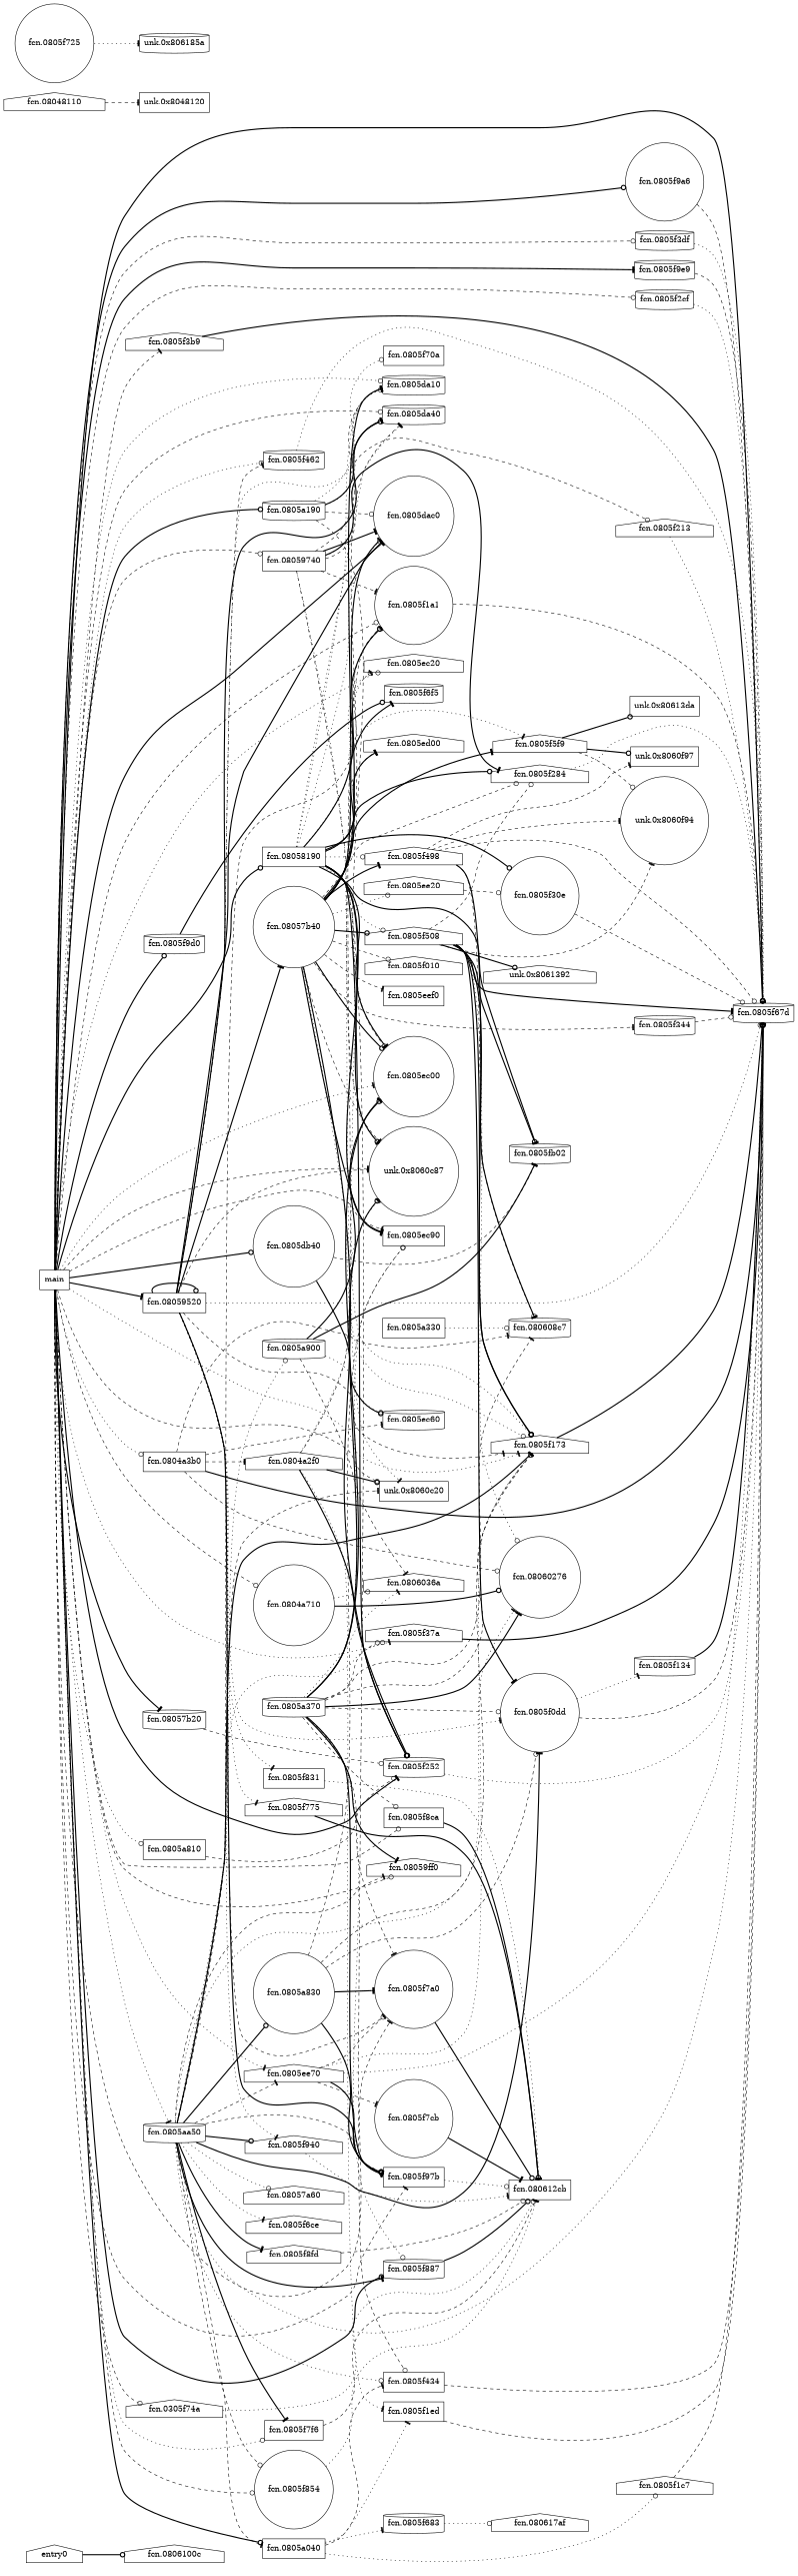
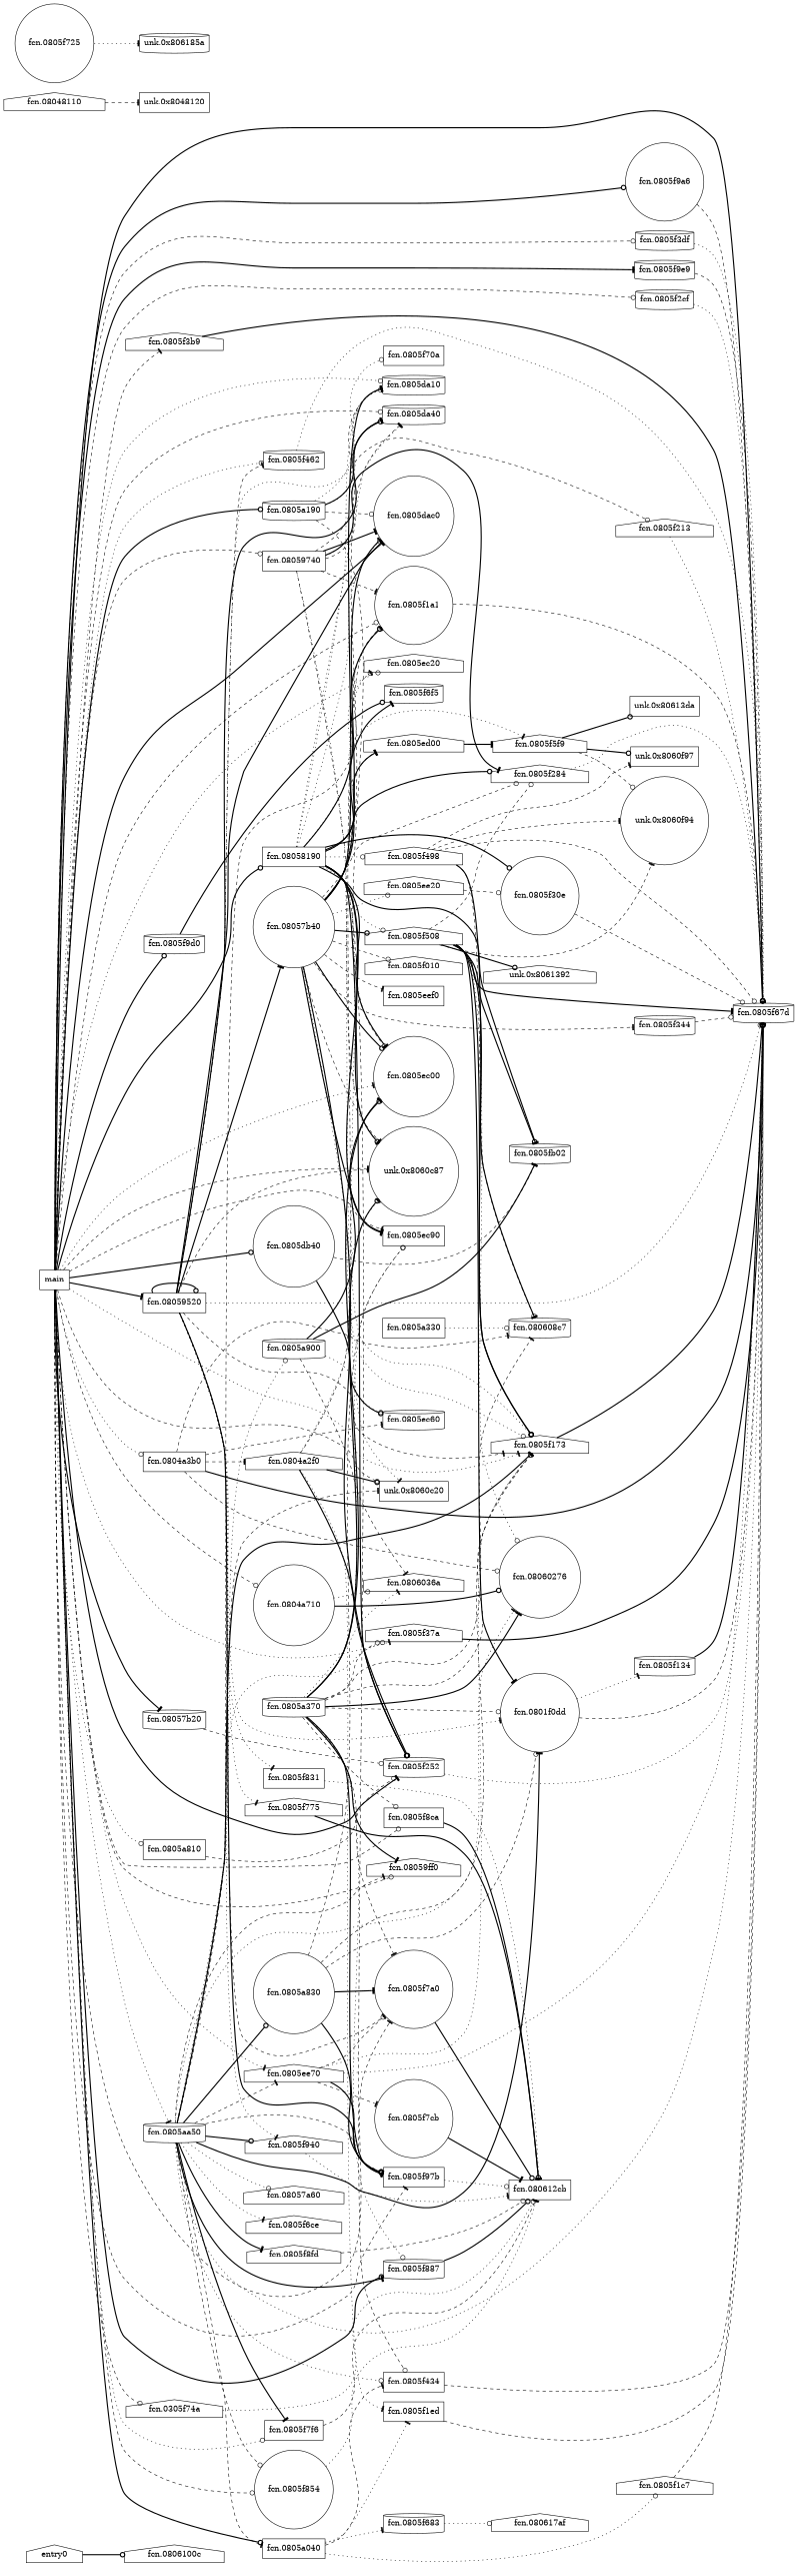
  digraph {
    rankdir=LR
    node [shape=house]
    edge [arrowhead=odot style=dashed]
    n1 [label=entry0]
    n2 [label="fcn.0806100c"]
    n3 [label=main shape=box]
    n4 [label="fcn.0805f9d0" shape=cylinder]
    n5 [label="fcn.0805f9a6" shape=circle]
    n6 [label="fcn.0805f3df" shape=cylinder]
    n7 [label="fcn.0805f9e9" shape=cylinder]
    n8 [label="fcn.0805ee70"]
    n9 [label="fcn.0805db40" shape=circle]
    n10 [label="fcn.08059520" shape=box]
    n11 [label="fcn.0805a040" shape=box]
    n12 [label="fcn.0805ec90" shape=box]
    n13 [label="fcn.0805ec20"]
    n14 [label="fcn.08059ff0"]
    n15 [label="fcn.0805ec00" shape=circle]
    n16 [label="fcn.0805a190" shape=cylinder]
    n17 [label="fcn.0805f2cf" shape=cylinder]
    n18 [label="fcn.0805dac0" shape=circle]
    n19 [label="fcn.0805da10" shape=cylinder]
    n20 [label="fcn.0805f462" shape=cylinder]
    n21 [label="fcn.0805da40" shape=cylinder]
    n22 [label="fcn.0804a710" shape=circle]
    n23 [label="fcn.08059740" shape=box]
    n24 [label="fcn.0805f1a1" shape=circle]
    n25 [label="fcn.0805f3b9"]
    n26 [label="fcn.0805f173"]
    n27 [label="fcn.08058190" shape=box]
    n28 [label="fcn.0805aa50" shape=cylinder]
    n29 [label="fcn.0805f37a"]
    n30 [label="unk.0x8060c87" shape=circle]
    n31 [label="fcn.0805f67d" shape=cylinder]
    n32 [label="fcn.0805f854" shape=circle]
    n33 [label="fcn.0805f97b" shape=box]
    n34 [label="fcn.0805f7a0" shape=circle]
    n35 [label="fcn.0805f8ca" shape=box]
    n36 [label="fcn.0805f7f6" shape=box]
    n37 [label="fcn.0305f74a"]
    n38 [label="fcn.0805a810" shape=box]
    n39 [label="fcn.08057b20" shape=cylinder]
    n40 [label="fcn.0805f252" shape=cylinder]
    n41 [label="unk.0x8060c20" shape=box]
    n42 [label="fcn.0804a3b0" shape=box]
    n43 [label="fcn.0805f887" shape=cylinder]
    n44 [label="fcn.0805f6f5" shape=cylinder]
    n45 [label="fcn.0805f7cb" shape=circle]
    n46 [label="fcn.0805fb02" shape=cylinder]
    n47 [label="fcn.0805ec60" shape=cylinder]
-   n48 [label="fcn.0805f0dd" shape=circle]
+   n48 [label="fcn.0801f0dd" shape=circle]
    n49 [label="fcn.0805f940"]
    n50 [label="fcn.0805f775"]
    n51 [label="fcn.0805f831" shape=box]
    n52 [label="fcn.08057b40" shape=circle]
    n53 [label="fcn.0805f434" shape=box]
    n54 [label="fcn.0805f1ed" shape=box]
    n55 [label="fcn.0805f1c7"]
    n56 [label="fcn.0805f683" shape=cylinder]
    n57 [label="fcn.0805f70a" shape=box]
    n58 [label="fcn.08060276" shape=circle]
    n59 [label="fcn.0806036a"]
    n60 [label="fcn.0805f284"]
    n61 [label="fcn.0805f213"]
    n62 [label="fcn.0805f30e" shape=circle]
    n63 [label="fcn.0805f508"]
    n64 [label="fcn.0805f5f9"]
    n65 [label="fcn.0805f498"]
    n66 [label="fcn.0805ed00"]
    n67 [label="fcn.0805f8fd"]
    n68 [label="fcn.0805a900" shape=cylinder]
    n69 [label="fcn.08057a60"]
    n70 [label="fcn.0805a830" shape=circle]
    n71 [label="fcn.0805f6ce"]
    n72 [label="fcn.080612cb" shape=box]
    n73 [label="fcn.0805f134" shape=cylinder]
    n74 [label="fcn.0804a2f0"]
    n75 [label="fcn.080608c7" shape=cylinder]
    n76 [label="fcn.0805ee20"]
    n77 [label="fcn.0805f344" shape=cylinder]
    n78 [label="fcn.0805f010"]
    n79 [label="fcn.0805eef0" shape=box]
    n80 [label="fcn.080617af"]
    n81 [label="unk.0x8061392"]
    n82 [label="unk.0x8060f94" shape=circle]
    n83 [label="unk.0x8060f97" shape=box]
    n84 [label="unk.0x80613da" shape=box]
    n85 [label="fcn.08048110"]
    n86 [label="unk.0x8048120" shape=box]
    n87 [label="fcn.0805f725" shape=circle]
    n88 [label="unk.0x806185a" shape=cylinder]
    n89 [label="fcn.0805a370" shape=cylinder]
    n90 [label="fcn.0805a330" shape=box]
    n1 -> n2 [style=bold]
    n3 -> n4 [style=bold]
    n3 -> n5 [style=bold]
    n3 -> n6
    n3 -> n7 [arrowhead=tee style=bold]
    n3 -> n8 [arrowhead=tee style=dotted]
    n3 -> n9 [style=bold]
    n3 -> n10 [arrowhead=tee style=bold]
    n3 -> n11 [style=bold]
    n3 -> n12 [arrowhead=tee]
    n3 -> n13 [style=dotted]
    n3 -> n14
    n3 -> n15 [arrowhead=tee style=dotted]
    n3 -> n16 [style=bold]
    n3 -> n17
    n3 -> n18 [arrowhead=tee style=bold]
    n3 -> n19 [style=dotted]
    n3 -> n20 [style=dotted]
    n3 -> n21
    n3 -> n22
    n3 -> n23
    n3 -> n24
    n3 -> n25 [arrowhead=tee]
    n3 -> n26 [arrowhead=tee style=dotted]
    n3 -> n27 [style=bold]
    n3 -> n28 [arrowhead=tee style=dotted]
    n3 -> n29 [arrowhead=tee style=dotted]
    n3 -> n30 [arrowhead=tee]
    n3 -> n31 [style=bold]
    n3 -> n32
    n3 -> n33 [arrowhead=tee]
    n3 -> n34 [arrowhead=tee]
    n3 -> n35
    n3 -> n36 [style=dotted]
    n3 -> n37
    n3 -> n38 [style=dotted]
    n3 -> n39 [arrowhead=tee style=bold]
    n3 -> n40 [arrowhead=tee style=bold]
    n3 -> n41
    n3 -> n42 [style=dotted]
    n3 -> n43 [style=bold]
    n4 -> n44 [style=bold]
    n5 -> n31
    n6 -> n31 [arrowhead=tee style=dotted]
    n7 -> n31 [arrowhead=tee]
    n8 -> n26 [style=dotted]
    n8 -> n31 [style=dotted]
    n8 -> n33 [style=bold]
    n8 -> n34
    n8 -> n45 [arrowhead=tee]
    n9 -> n46 [arrowhead=tee]
    n9 -> n47 [style=bold]
    n10 -> n10 [style=bold]
    n10 -> n18 [arrowhead=tee style=bold]
    n10 -> n19 [style=dotted]
    n10 -> n20 [arrowhead=tee]
    n10 -> n21 [arrowhead=tee style=bold]
    n10 -> n26 [arrowhead=tee]
    n10 -> n30 [arrowhead=tee]
    n10 -> n31 [style=dotted]
    n10 -> n33 [style=bold]
    n10 -> n34 [arrowhead=tee]
    n10 -> n48 [arrowhead=tee style=dotted]
    n10 -> n49 [arrowhead=tee style=dotted]
    n10 -> n50 [arrowhead=tee style=dotted]
    n10 -> n51 [arrowhead=tee style=dotted]
    n10 -> n52 [arrowhead=tee style=bold]
    n11 -> n53 [arrowhead=tee]
    n11 -> n54 [arrowhead=tee style=dotted]
    n11 -> n55 [style=dotted]
    n11 -> n56 [arrowhead=tee style=dotted]
    n16 -> n15
    n16 -> n18
    n16 -> n19 [arrowhead=tee style=dotted]
    n16 -> n21 [style=bold]
    n16 -> n57 [style=dotted]
    n17 -> n31 [style=dotted]
    n20 -> n31 [style=dotted]
    n22 -> n58 [style=bold]
    n22 -> n59 [style=dotted]
    n23 -> n18 [arrowhead=tee style=bold]
    n23 -> n19 [arrowhead=tee]
    n23 -> n21 [arrowhead=tee style=dotted]
    n23 -> n24 [arrowhead=tee]
    n23 -> n30 [arrowhead=tee]
    n23 -> n41 [arrowhead=tee style=dotted]
    n23 -> n60 [arrowhead=tee style=bold]
    n23 -> n61
    n24 -> n31
    n25 -> n31 [style=bold]
    n26 -> n31 [style=bold]
    n27 -> n12 [arrowhead=tee style=bold]
    n27 -> n13 [style=dotted]
    n27 -> n15 [arrowhead=tee style=bold]
    n27 -> n18 [style=dotted]
    n27 -> n19 [arrowhead=tee style=dotted]
    n27 -> n21 [arrowhead=tee style=dotted]
    n27 -> n24 [style=bold]
    n27 -> n26 [style=dotted]
    n27 -> n30 [style=bold]
    n27 -> n40 [style=bold]
    n27 -> n46 [arrowhead=tee style=bold]
    n27 -> n53
    n27 -> n60 [style=bold]
    n27 -> n62 [style=bold]
    n27 -> n63 [style=dotted]
    n27 -> n64 [arrowhead=tee style=dotted]
    n27 -> n65 [style=dotted]
    n27 -> n66 [arrowhead=tee style=bold]
    n28 -> n8 [arrowhead=tee]
    n28 -> n11 [arrowhead=tee]
    n28 -> n14 [arrowhead=tee]
    n28 -> n24 [arrowhead=tee]
    n28 -> n26 [arrowhead=tee style=bold]
    n28 -> n29 [style=dotted]
    n28 -> n31 [arrowhead=tee style=dotted]
    n28 -> n32
    n28 -> n33
    n28 -> n36 [arrowhead=tee style=bold]
    n28 -> n41 [arrowhead=tee]
    n28 -> n43 [arrowhead=tee style=bold]
    n28 -> n48 [arrowhead=tee style=bold]
    n28 -> n49 [style=bold]
    n28 -> n53 [style=dotted]
    n28 -> n58 [arrowhead=tee style=dotted]
    n28 -> n67 [arrowhead=tee style=bold]
    n28 -> n68 [style=dotted]
    n28 -> n69 [style=dotted]
    n28 -> n70 [style=bold]
    n28 -> n71 [arrowhead=tee style=dotted]
    n29 -> n31 [style=bold]
    n32 -> n72 [arrowhead=tee style=dotted]
    n33 -> n72 [style=dotted]
    n34 -> n72 [style=bold]
    n35 -> n72 [style=bold]
    n36 -> n72 [arrowhead=tee]
    n37 -> n72 [style=dotted]
    n38 -> n40
    n39 -> n40
    n40 -> n31 [style=dotted]
    n42 -> n31 [style=bold]
    n42 -> n47 [arrowhead=tee]
    n42 -> n58
    n42 -> n74 [arrowhead=tee]
    n42 -> n75 [arrowhead=tee]
    n43 -> n72 [style=bold]
    n45 -> n72 [arrowhead=tee style=bold]
    n48 -> n31 [arrowhead=tee]
    n48 -> n73 [arrowhead=tee style=dotted]
    n49 -> n72 [arrowhead=tee style=dotted]
    n50 -> n72 [arrowhead=tee style=bold]
    n51 -> n72 [arrowhead=tee style=dotted]
    n52 -> n12 [arrowhead=tee style=bold]
    n52 -> n13 [arrowhead=tee style=dotted]
    n52 -> n15 [style=bold]
    n52 -> n18 [arrowhead=tee style=bold]
    n52 -> n19 [arrowhead=tee style=bold]
    n52 -> n21 [arrowhead=tee]
    n52 -> n26 [style=dotted]
    n52 -> n30 [arrowhead=tee]
    n52 -> n40 [style=bold]
    n52 -> n44 [arrowhead=tee style=bold]
    n52 -> n60
    n52 -> n63 [style=bold]
-   n52 -> n64 [arrowhead=tee style=bold]
-   n52 -> n65 [arrowhead=tee style=bold]
+   n66 -> n64 [arrowhead=tee style=bold]
    n52 -> n66 [arrowhead=tee]
    n52 -> n76 [style=dotted]
    n52 -> n77 [arrowhead=tee]
    n52 -> n78
    n52 -> n79 [arrowhead=tee]
    n53 -> n31 [arrowhead=tee]
    n54 -> n31 [arrowhead=tee]
    n55 -> n31 [arrowhead=tee]
    n56 -> n80 [style=dotted]
    n60 -> n31 [style=dotted]
    n61 -> n31 [style=dotted]
    n62 -> n31
    n63 -> n26 [style=bold]
    n63 -> n31 [arrowhead=tee style=bold]
    n63 -> n46 [style=bold]
    n63 -> n48 [arrowhead=tee style=bold]
    n63 -> n58 [style=dotted]
    n63 -> n60
    n63 -> n75 [arrowhead=tee style=bold]
    n63 -> n81 [style=bold]
    n63 -> n82 [arrowhead=tee]
    n64 -> n82
    n64 -> n83 [style=bold]
    n64 -> n84 [style=bold]
    n65 -> n26 [style=bold]
    n65 -> n31
    n65 -> n75
    n65 -> n82 [arrowhead=tee]
    n65 -> n83 [arrowhead=tee]
    n67 -> n72
    n68 -> n15 [style=bold]
    n68 -> n46 [arrowhead=tee style=bold]
    n68 -> n47 [style=dotted]
    n68 -> n59 [arrowhead=tee]
    n70 -> n12
    n70 -> n26 [arrowhead=tee]
    n70 -> n33 [arrowhead=tee style=bold]
    n70 -> n34 [arrowhead=tee style=bold]
    n70 -> n48
    n73 -> n31 [arrowhead=tee style=bold]
    n74 -> n24
    n74 -> n30 [arrowhead=tee style=dotted]
    n74 -> n40 [style=bold]
    n74 -> n41 [style=bold]
    n74 -> n54 [arrowhead=tee style=dotted]
    n76 -> n62
    n77 -> n31
    n85 -> n86 [arrowhead=tee]
    n87 -> n88 [arrowhead=tee style=dotted]
    n89 -> n12 [style=dotted]
    n89 -> n14 [arrowhead=tee style=bold]
    n89 -> n15 [arrowhead=tee style=bold]
    n89 -> n26
    n89 -> n29
    n89 -> n30 [style=bold]
    n89 -> n33 [arrowhead=tee style=bold]
    n89 -> n34 [arrowhead=tee]
    n89 -> n35
    n89 -> n43 [style=dotted]
    n89 -> n48
    n89 -> n58 [arrowhead=tee style=bold]
    n89 -> n59 [arrowhead=tee style=dotted]
    n89 -> n75 [arrowhead=tee]
    n90 -> n75 [style=dotted]
  }
